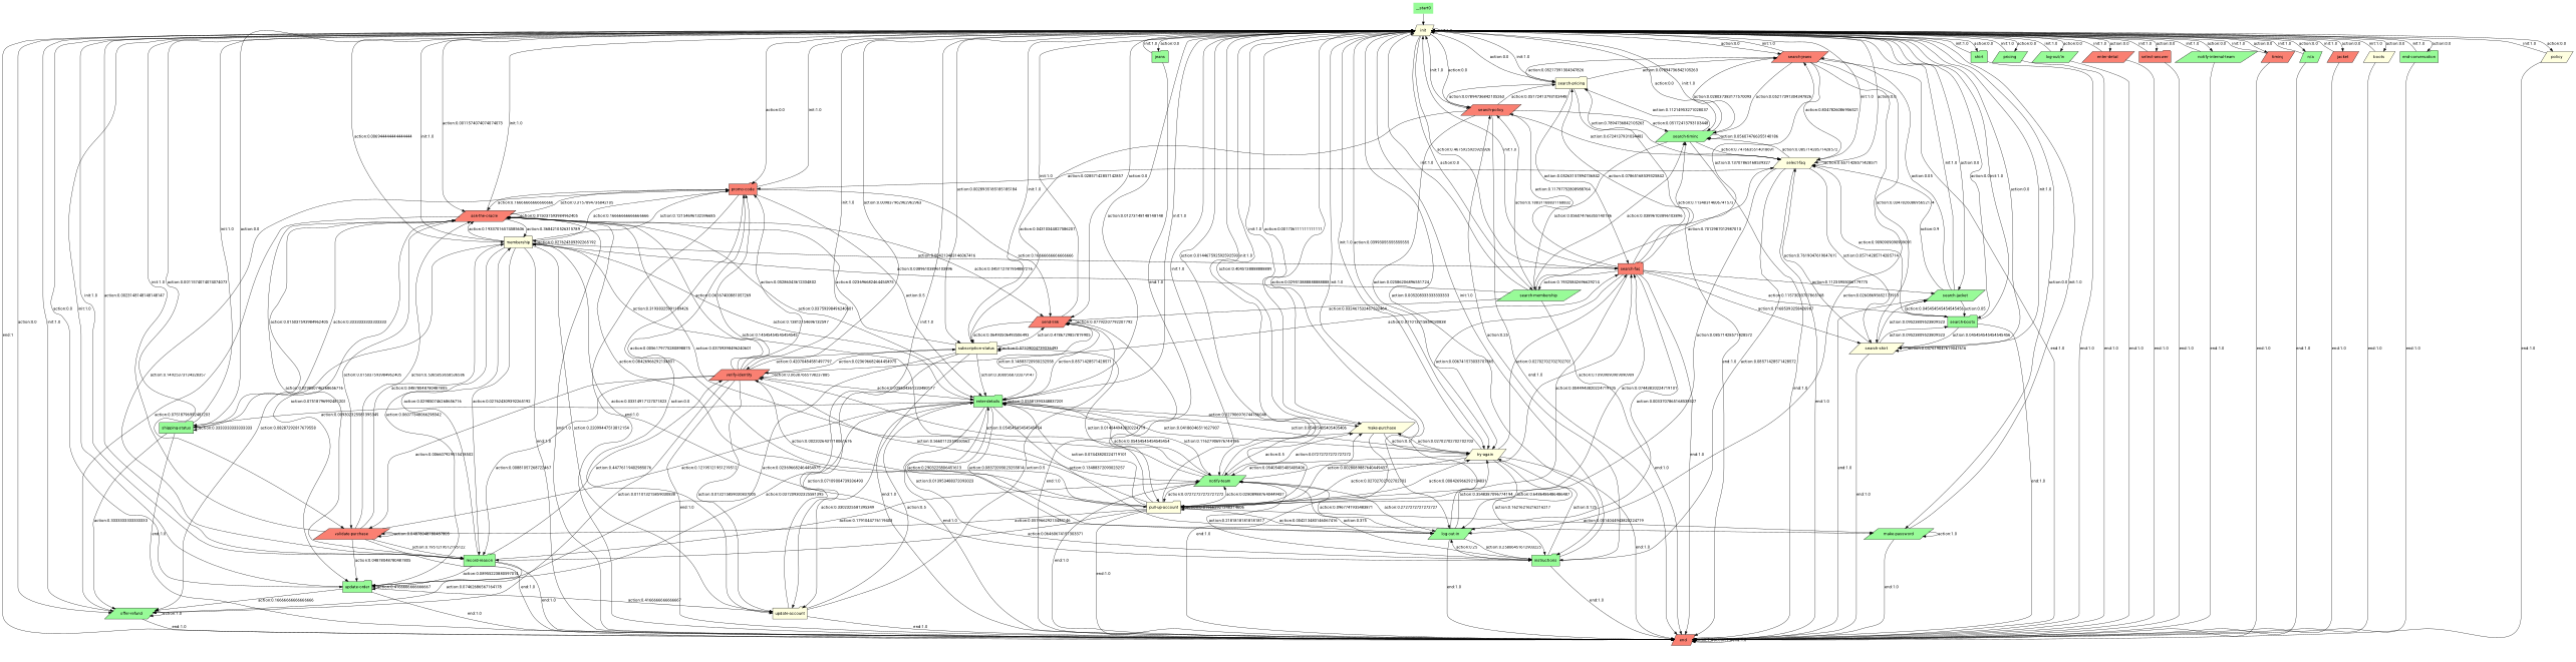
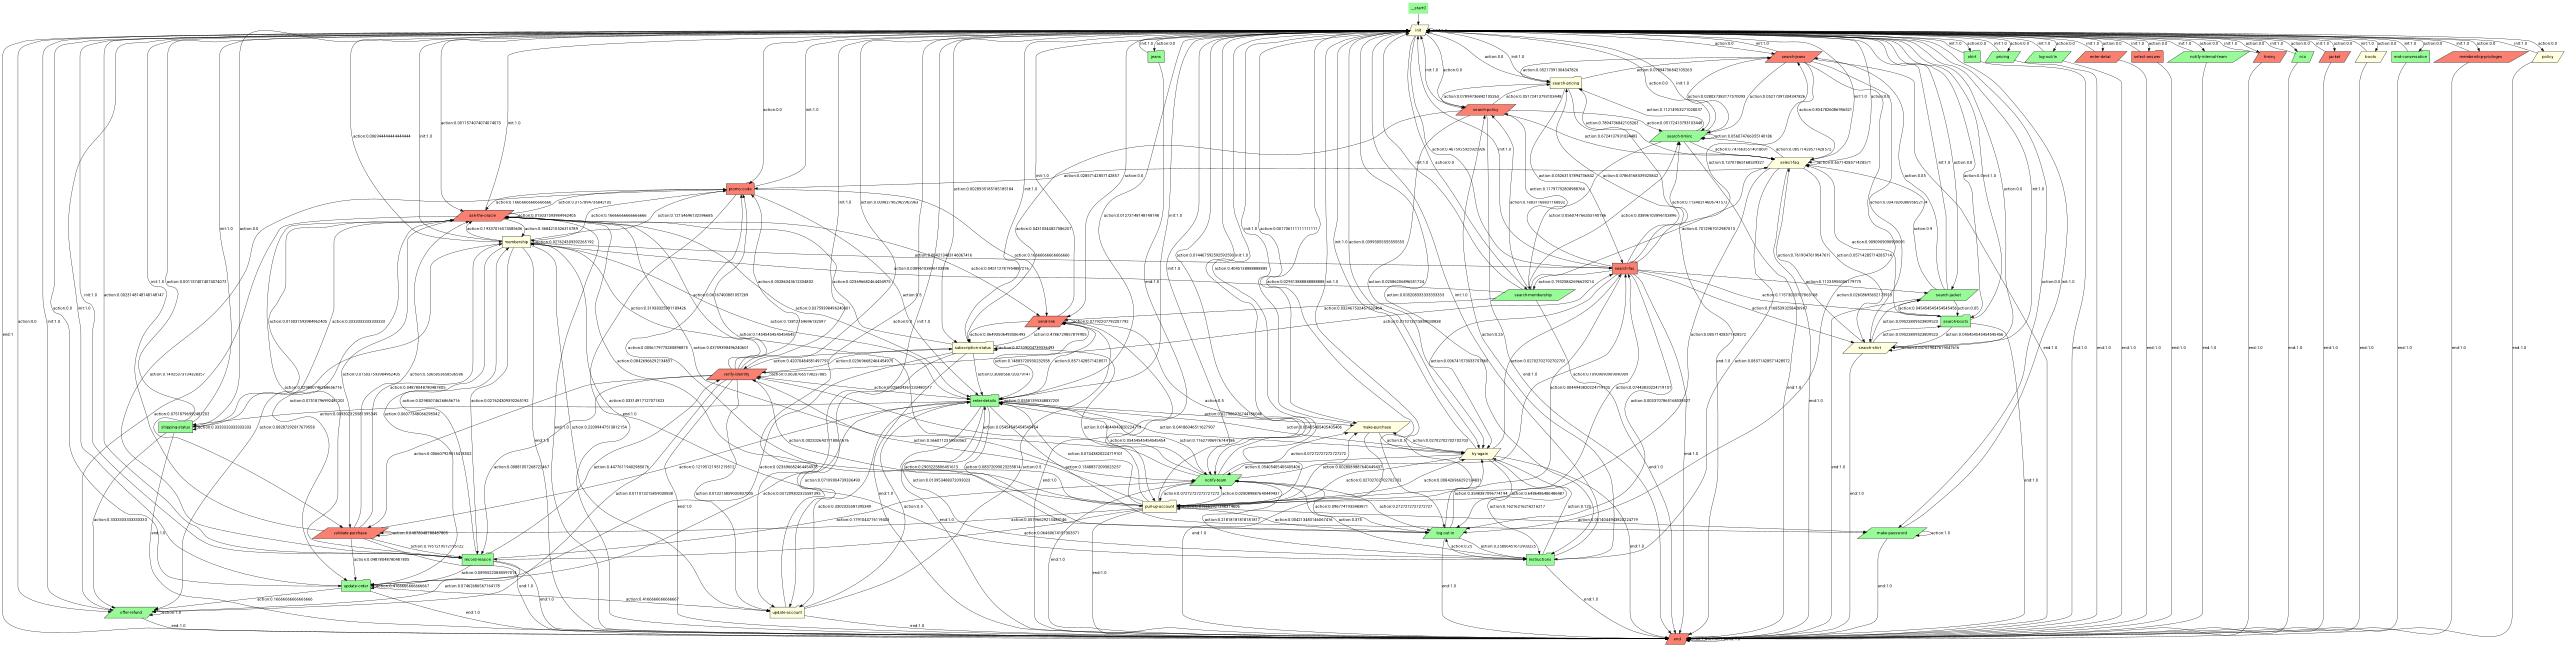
  digraph {
    fontname=Roboto
    node [fillcolor=palegreen fontname=Roboto shape=parallelogram style=filled]
    edge [fontname=Roboto]
    n1 [fillcolor=lightyellow label=init]
    n2 [label="offer-refund"]
    n3 [fillcolor=salmon label="search-jeans"]
    n4 [fillcolor=lightyellow label="make-purchase"]
    n5 [label=shirt shape=folder]
    n6 [label=pricing]
    n7 [fillcolor=lightyellow label="search-pricing" shape=folder]
    n8 [label="search-membership"]
    n9 [fillcolor=lightyellow label="try-again"]
    n10 [fillcolor=salmon label="promo-code" shape=folder]
    n11 [label=jeans shape=folder]
    n12 [label="log-out/in"]
    n13 [fillcolor=salmon label="enter-detail"]
    n14 [fillcolor=salmon label="select-answer" shape=folder]
    n15 [fillcolor=salmon label="validate-purchase"]
    n16 [label="notify-internal-team"]
    n17 [fillcolor=salmon label="verify-identity"]
    n18 [label="log-out-in"]
    n19 [label="update-order" shape=folder]
    n20 [fillcolor=lightyellow label="subscription-status" shape=folder]
    n21 [fillcolor=lightyellow label="select-faq"]
    n22 [label="make-password"]
    n23 [fillcolor=salmon label="ask-the-oracle"]
    n24 [label=instructions shape=folder]
    n25 [label="search-timing"]
    n26 [label="shipping-status" shape=folder]
    n27 [fillcolor=lightyellow label="pull-up-account" shape=folder]
    n28 [label="search-boots" shape=folder]
    n29 [fillcolor=lightyellow label="update-account" shape=folder]
    n30 [fillcolor=salmon label=timing]
    n31 [label="n/a"]
    n32 [fillcolor=salmon label=jacket]
    n33 [fillcolor=lightyellow label=boots]
    n34 [label="end-conversation" shape=folder]
    n35 [fillcolor=lightyellow label="search-shirt"]
    n36 [label="record-reason" shape=folder]
    n37 [label="search-jacket"]
    n38 [fillcolor=salmon label="send-link"]
    n39 [label="enter-details" shape=folder]
+   n40 [fillcolor=salmon label="membership-privileges"]
    n41 [fillcolor=salmon label="search-faq" shape=folder]
    n42 [label="notify-team"]
    n43 [fillcolor=lightyellow label=membership shape=folder]
    n44 [fillcolor=salmon label="search-policy"]
    n45 [fillcolor=lightyellow label=policy]
    n46 [fillcolor=salmon label=end]
    __start0 [shape=none]
    n1 -> n1 [label="init:1.0"]
    n1 -> n2 [label="action:0.0"]
    n1 -> n3 [label="action:0.0"]
    n1 -> n4 [label="action:0.001736111111111111"]
    n1 -> n5 [label="action:0.0"]
    n1 -> n6 [label="action:0.0"]
    n1 -> n7 [label="action:0.0"]
    n1 -> n8 [label="action:0.0"]
    n1 -> n9 [label="action:0.03993055555555555"]
    n1 -> n10 [label="action:0.0"]
    n1 -> n11 [label="action:0.0"]
    n1 -> n12 [label="action:0.0"]
    n1 -> n13 [label="action:0.0"]
    n1 -> n14 [label="action:0.0"]
    n1 -> n15 [label="action:0.0011574074074074073"]
    n1 -> n16 [label="action:0.0"]
    n1 -> n17 [label="action:0.009837962962962963"]
    n1 -> n18 [label="action:0.029513888888888888"]
    n1 -> n19 [label="action:0.0"]
    n1 -> n20 [label="action:0.0028935185185185184"]
    n1 -> n21 [label="action:0.0"]
    n1 -> n22 [label="action:0.0"]
    n1 -> n23 [label="action:0.0011574074074074073"]
    n1 -> n24 [label="action:0.005208333333333333"]
    n1 -> n25 [label="action:0.0"]
    n1 -> n26 [label="action:0.0"]
    n1 -> n27 [label="action:0.4045138888888889"]
    n1 -> n28 [label="action:0.0"]
-   n10 -> n29 [label="action:0.0"]
+   n1 -> n29 [label="action:0.0"]
    n1 -> n30 [label="action:0.0"]
    n1 -> n31 [label="action:0.0"]
    n1 -> n32 [label="action:0.0"]
    n1 -> n33 [label="action:0.0"]
    n1 -> n34 [label="action:0.0"]
    n1 -> n35 [label="action:0.0"]
    n1 -> n36 [label="action:0.0023148148148148147"]
    n1 -> n37 [label="action:0.0"]
    n1 -> n38 [label="action:0.0"]
    n1 -> n39 [label="action:0.01273148148148148"]
+   n1 -> n40 [label="action:0.0"]
    n1 -> n41 [label="action:0.4675925925925926"]
    n1 -> n42 [label="action:0.014467592592592593"]
    n1 -> n43 [label="action:0.006944444444444444"]
    n1 -> n44 [label="action:0.0"]
    n1 -> n45 [label="action:0.0"]
    n1 -> n46 [label="end:1"]
    n2 -> n1 [label="init:1.0"]
    n2 -> n2 [label="action:1.0"]
    n2 -> n46 [label="end:1.0"]
    n3 -> n1 [label="init:1.0"]
    n3 -> n7 [label="action:0.05217391304347826"]
    n3 -> n18 [label="action:0.02608695652173913"]
    n3 -> n21 [label="action:0.8347826086956521"]
    n3 -> n25 [label="action:0.05217391304347826"]
    n3 -> n35 [label="action:0.034782608695652174"]
    n3 -> n46 [label="end:1.0"]
    n4 -> n1 [label="init:1.0"]
    n4 -> n9 [label="action:0.5"]
-   n4 -> n42 [label="action:0.5"]
+   n38 -> n42 [label="action:0.5"]
    n4 -> n46 [label="end:1.0"]
    n5 -> n1 [label="init:1.0"]
    n5 -> n46 [label="end:1.0"]
    n6 -> n1 [label="init:1.0"]
    n6 -> n46 [label="end:1.0"]
    n7 -> n1 [label="init:1.0"]
    n7 -> n3 [label="action:0.07894736842105263"]
    n7 -> n21 [label="action:0.7894736842105263"]
    n7 -> n41 [label="action:0.05263157894736842"]
    n7 -> n44 [label="action:0.07894736842105263"]
    n7 -> n46 [label="end:1.0"]
    n8 -> n1 [label="init:1.0"]
    n8 -> n21 [label="action:0.7012987012987013"]
    n8 -> n25 [label="action:0.03896103896103896"]
    n8 -> n38 [label="action:0.032467532467532464"]
    n8 -> n43 [label="action:0.03896103896103896"]
    n8 -> n44 [label="action:0.18831168831168832"]
    n8 -> n46 [label="end:1.0"]
    n9 -> n1 [label="init:1.0"]
    n9 -> n4 [label="action:0.02702702702702703"]
    n9 -> n18 [label="action:0.6486486486486487"]
    n9 -> n24 [label="action:0.16216216216216217"]
    n9 -> n27 [label="action:0.02702702702702703"]
    n9 -> n39 [label="action:0.05405405405405406"]
    n9 -> n41 [label="action:0.02702702702702703"]
    n9 -> n42 [label="action:0.05405405405405406"]
    n9 -> n46 [label="end:1.0"]
    n10 -> n1 [label="init:1.0"]
    n10 -> n23 [label="action:0.16666666666666666"]
    n10 -> n38 [label="action:0.16666666666666666"]
    n10 -> n39 [label="action:0.5"]
    n10 -> n43 [label="action:0.16666666666666666"]
    n10 -> n46 [label="end:1.0"]
    n11 -> n1 [label="init:1.0"]
    n11 -> n27 [label="end:1.0"]
    n12 -> n1 [label="init:1.0"]
    n12 -> n46 [label="end:1.0"]
    n13 -> n1 [label="init:1.0"]
    n13 -> n46 [label="end:1.0"]
    n14 -> n1 [label="init:1.0"]
    n14 -> n46 [label="end:1.0"]
    n15 -> n1 [label="init:1.0"]
    n15 -> n15 [label="action:0.04878048780487805"]
    n15 -> n19 [label="action:0.04878048780487805"]
    n15 -> n23 [label="action:0.5365853658536586"]
    n15 -> n36 [label="action:0.1951219512195122"]
    n15 -> n39 [label="action:0.12195121951219512"]
    n15 -> n43 [label="action:0.04878048780487805"]
    n15 -> n46 [label="end:1.0"]
    n16 -> n1 [label="init:1.0"]
    n16 -> n46 [label="end:1.0"]
    n17 -> n1 [label="init:1.0"]
    n17 -> n2 [label="action:0.011013215859030838"]
    n17 -> n10 [label="action:0.05286343612334802"]
    n17 -> n15 [label="action:0.006607929515418502"]
    n17 -> n17 [label="action:0.06387665198237885"]
    n17 -> n20 [label="action:0.42070484581497797"]
    n17 -> n23 [label="action:0.06167400881057269"]
    n17 -> n27 [label="action:0.0022026431718061676"]
    n17 -> n29 [label="action:0.013215859030837005"]
    n17 -> n36 [label="action:0.00881057268722467"]
    n17 -> n39 [label="action:0.028634361233480177"]
    n17 -> n41 [label="action:0.011013215859030838"]
    n17 -> n43 [label="action:0.31938325991189426"]
    n17 -> n46 [label="end:1.0"]
    n18 -> n1 [label="init:1.0"]
    n18 -> n9 [label="action:0.3548387096774194"]
    n18 -> n24 [label="action:0.25806451612903225"]
    n18 -> n39 [label="action:0.2903225806451613"]
    n18 -> n42 [label="action:0.0967741935483871"]
    n18 -> n46 [label="end:1.0"]
    n19 -> n1 [label="init:1.0"]
    n19 -> n2 [label="action:0.16666666666666666"]
    n19 -> n19 [label="action:0.4166666666666667"]
    n19 -> n29 [label="action:0.4166666666666667"]
    n19 -> n46 [label="end:1.0"]
    n20 -> n1 [label="init:1.0"]
    n20 -> n17 [label="action:0.023696682464454975"]
    n20 -> n19 [label="action:0.023696682464454975"]
    n20 -> n20 [label="action:0.07109004739336493"]
    n20 -> n23 [label="action:0.023696682464454975"]
    n20 -> n29 [label="action:0.07109004739336493"]
    n20 -> n38 [label="action:0.4786729857819905"]
    n20 -> n39 [label="action:0.3080568720379147"]
    n20 -> n46 [label="end:1.0"]
    n21 -> n1 [label="init:1.0"]
    n21 -> n10 [label="action:0.02857142857142857"]
    n21 -> n21 [label="action:0.6571428571428571"]
    n21 -> n24 [label="action:0.08571428571428572"]
    n21 -> n25 [label="action:0.08571428571428572"]
    n21 -> n27 [label="action:0.08571428571428572"]
    n21 -> n35 [label="action:0.05714285714285714"]
    n21 -> n46 [label="end:1.0"]
    n22 -> n1 [label="init:1.0"]
    n22 -> n22 [label="action:1.0"]
    n22 -> n46 [label="end:1.0"]
    n23 -> n1 [label="init:1.0"]
    n23 -> n2 [label="action:0.07518796992481203"]
    n23 -> n10 [label="action:0.3157894736842105"]
    n23 -> n15 [label="action:0.015037593984962405"]
    n23 -> n19 [label="action:0.07518796992481203"]
    n23 -> n23 [label="action:0.015037593984962405"]
    n23 -> n26 [label="action:0.015037593984962405"]
    n23 -> n38 [label="action:0.045112781954887216"]
    n23 -> n39 [label="action:0.03759398496240601"]
    n23 -> n42 [label="action:0.03759398496240601"]
    n23 -> n43 [label="action:0.3684210526315789"]
    n23 -> n46 [label="end:1.0"]
    n24 -> n1 [label="init:1.0"]
    n24 -> n9 [label="action:0.125"]
    n24 -> n18 [label="action:0.25"]
    n24 -> n42 [label="action:0.375"]
    n24 -> n44 [label="action:0.25"]
    n24 -> n46 [label="end:1.0"]
    n25 -> n1 [label="init:1.0"]
    n25 -> n3 [label="action:0.028037383177570093"]
    n25 -> n7 [label="action:0.11214953271028037"]
    n25 -> n8 [label="action:0.056074766355140186"]
    n25 -> n21 [label="action:0.7476635514018691"]
    n25 -> n25 [label="action:0.056074766355140186"]
    n25 -> n46 [label="end:1.0"]
    n26 -> n1 [label="init:1.0"]
    n26 -> n2 [label="action:0.3333333333333333"]
    n26 -> n23 [label="action:0.3333333333333333"]
    n26 -> n26 [label="action:0.3333333333333333"]
    n26 -> n46 [label="end:1.0"]
    n27 -> n1 [label="init:1.0"]
    n27 -> n4 [label="action:0.0028089887640449437"]
    n27 -> n9 [label="action:0.008426966292134831"]
    n27 -> n10 [label="action:0.0056179775280898875"]
    n27 -> n15 [label="action:0.05196629213483146"]
    n27 -> n17 [label="action:0.5660112359550562"]
    n27 -> n18 [label="action:0.004213483146067416"]
    n27 -> n20 [label="action:0.014044943820224719"]
    n27 -> n22 [label="action:0.0014044943820224719"]
    n27 -> n23 [label="action:0.08426966292134831"]
    n27 -> n27 [label="action:0.019662921348314606"]
    n27 -> n36 [label="action:0.06460674157303371"]
    n27 -> n39 [label="action:0.07443820224719101"]
    n27 -> n41 [label="action:0.07443820224719101"]
    n27 -> n42 [label="action:0.028089887640449437"]
    n27 -> n46 [label="end:1.0"]
    n28 -> n1 [label="init:1.0"]
    n28 -> n21 [label="action:0.9090909090909091"]
    n28 -> n35 [label="action:0.045454545454545456"]
    n28 -> n37 [label="action:0.045454545454545456"]
    n28 -> n46 [label="end:1.0"]
    n29 -> n1 [label="init:1.0"]
    n29 -> n38 [label="action:0.5"]
    n29 -> n39 [label="action:0.5"]
    n29 -> n46 [label="end:1.0"]
    n30 -> n1 [label="init:1.0"]
    n30 -> n46 [label="end:1.0"]
    n31 -> n1 [label="init:1.0"]
    n31 -> n46 [label="end:1.0"]
    n32 -> n1 [label="init:1.0"]
    n32 -> n46 [label="end:1.0"]
    n33 -> n1 [label="init:1.0"]
    n33 -> n46 [label="end:1.0"]
    n34 -> n1 [label="init:1.0"]
    n34 -> n46 [label="end:1.0"]
    n35 -> n1 [label="init:1.0"]
    n35 -> n21 [label="action:0.7619047619047619"]
    n35 -> n28 [label="action:0.09523809523809523"]
    n35 -> n35 [label="action:0.047619047619047616"]
    n35 -> n37 [label="action:0.09523809523809523"]
    n35 -> n46 [label="end:1.0"]
    n36 -> n1 [label="init:1.0"]
    n36 -> n2 [label="action:0.07462686567164178"]
    n36 -> n10 [label="action:0.14925373134328357"]
    n36 -> n17 [label="action:0.44776119402985076"]
    n36 -> n19 [label="action:0.08955223880597014"]
    n36 -> n23 [label="action:0.029850746268656716"]
    n36 -> n42 [label="action:0.1791044776119403"]
    n36 -> n43 [label="action:0.029850746268656716"]
    n36 -> n46 [label="end:1.0"]
    n37 -> n1 [label="init:1.0"]
    n37 -> n3 [label="action:0.05"]
    n37 -> n21 [label="action:0.9"]
    n37 -> n28 [label="action:0.05"]
    n37 -> n46 [label="end:1.0"]
    n38 -> n1 [label="init:1.0"]
    n38 -> n20 [label="action:0.06493506493506493"]
    n38 -> n38 [label="action:0.07792207792207792"]
    n38 -> n39 [label="action:0.8571428571428571"]
    n38 -> n46 [label="end:1.0"]
    n39 -> n1 [label="init:1.0"]
    n39 -> n4 [label="action:0.027906976744186046"]
    n39 -> n9 [label="action:0.04186046511627907"]
    n39 -> n18 [label="action:0.08372093023255814"]
    n39 -> n19 [label="action:0.037209302325581395"]
    n39 -> n22 [label="action:0.13488372093023257"]
    n39 -> n24 [label="action:0.013953488372093023"]
    n39 -> n26 [label="action:0.009302325581395349"]
    n39 -> n29 [label="action:0.3302325581395349"]
    n39 -> n38 [label="action:0.14883720930232558"]
    n39 -> n39 [label="action:0.05581395348837209"]
    n39 -> n42 [label="action:0.11627906976744186"]
    n39 -> n46 [label="end:1.0"]
+   n40 -> n1 [label="init:1.0"]
+   n40 -> n46 [label="end:1.0"]
    n41 -> n1 [label="init:1.0"]
    n41 -> n3 [label="action:0.13707865168539327"]
    n41 -> n7 [label="action:0.07865168539325842"]
    n41 -> n8 [label="action:0.19325842696629214"]
    n41 -> n9 [label="action:0.006741573033707865"]
    n41 -> n18 [label="action:0.0033707865168539327"]
    n41 -> n25 [label="action:0.11348314606741573"]
    n41 -> n27 [label="action:0.0044943820224719105"]
    n41 -> n28 [label="action:0.11573033707865168"]
    n41 -> n35 [label="action:0.11685393258426967"]
    n41 -> n37 [label="action:0.11235955056179775"]
    n41 -> n44 [label="action:0.11797752808988764"]
    n41 -> n46 [label="end:1.0"]
    n42 -> n1 [label="init:1.0"]
    n42 -> n4 [label="action:0.07272727272727272"]
    n42 -> n10 [label="action:0.14545454545454545"]
    n42 -> n17 [label="action:0.05454545454545454"]
    n42 -> n18 [label="action:0.2727272727272727"]
    n42 -> n24 [label="action:0.21818181818181817"]
    n42 -> n27 [label="action:0.07272727272727272"]
    n42 -> n39 [label="action:0.05454545454545454"]
    n42 -> n41 [label="action:0.10909090909090909"]
    n42 -> n46 [label="end:1.0"]
    n43 -> n1 [label="init:1.0"]
    n43 -> n2 [label="action:0.08287292817679558"]
    n43 -> n10 [label="action:0.12154696132596685"]
    n43 -> n19 [label="action:0.06077348066298342"]
    n43 -> n23 [label="action:0.19337016574585636"]
    n43 -> n24 [label="action:0.03314917127071823"]
    n43 -> n29 [label="action:0.22099447513812154"]
    n43 -> n36 [label="action:0.027624309392265192"]
    n43 -> n39 [label="action:0.13812154696132597"]
    n43 -> n41 [label="action:0.004213483146067416"]
    n43 -> n43 [label="action:0.027624309392265192"]
    n43 -> n46 [label="end:1.0"]
    n44 -> n1 [label="init:1.0"]
    n44 -> n7 [label="action:0.05172413793103448"]
    n44 -> n9 [label="action:0.02586206896551724"]
    n44 -> n20 [label="action:0.04310344827586207"]
    n44 -> n21 [label="action:0.6724137931034483"]
    n44 -> n25 [label="action:0.05172413793103448"]
    n44 -> n46 [label="end:1.0"]
    n45 -> n1 [label="init:1.0"]
    n45 -> n46 [label="end:1.0"]
    n46 -> n46 [label="init:1.0"]
    n46 -> n46 [label="action:1.0"]
    n46 -> n46 [label="end:1.0"]
    __start0 -> n1
  }
